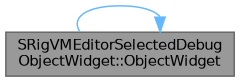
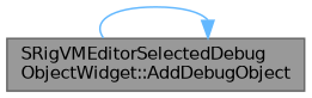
  digraph {
    rankdir=LR
-   n1 [color=gray40 fillcolor=grey60 fontcolor=black fontname=Helvetica fontsize=10 height=0.2 label="SRigVMEditorSelectedDebug\lObjectWidget::ObjectWidget" shape=box style=filled width=0.4]
+   n1 [color=gray40 fillcolor=grey60 fontcolor=black fontname=Helvetica fontsize=10 height=0.2 label="SRigVMEditorSelectedDebug\lObjectWidget::AddDebugObject" shape=box style=filled width=0.4]
    n1 -> n1 [color=steelblue1 fontname=Helvetica fontsize=10 labelfontname=Helvetica labelfontsize=10 style=solid]
  }
